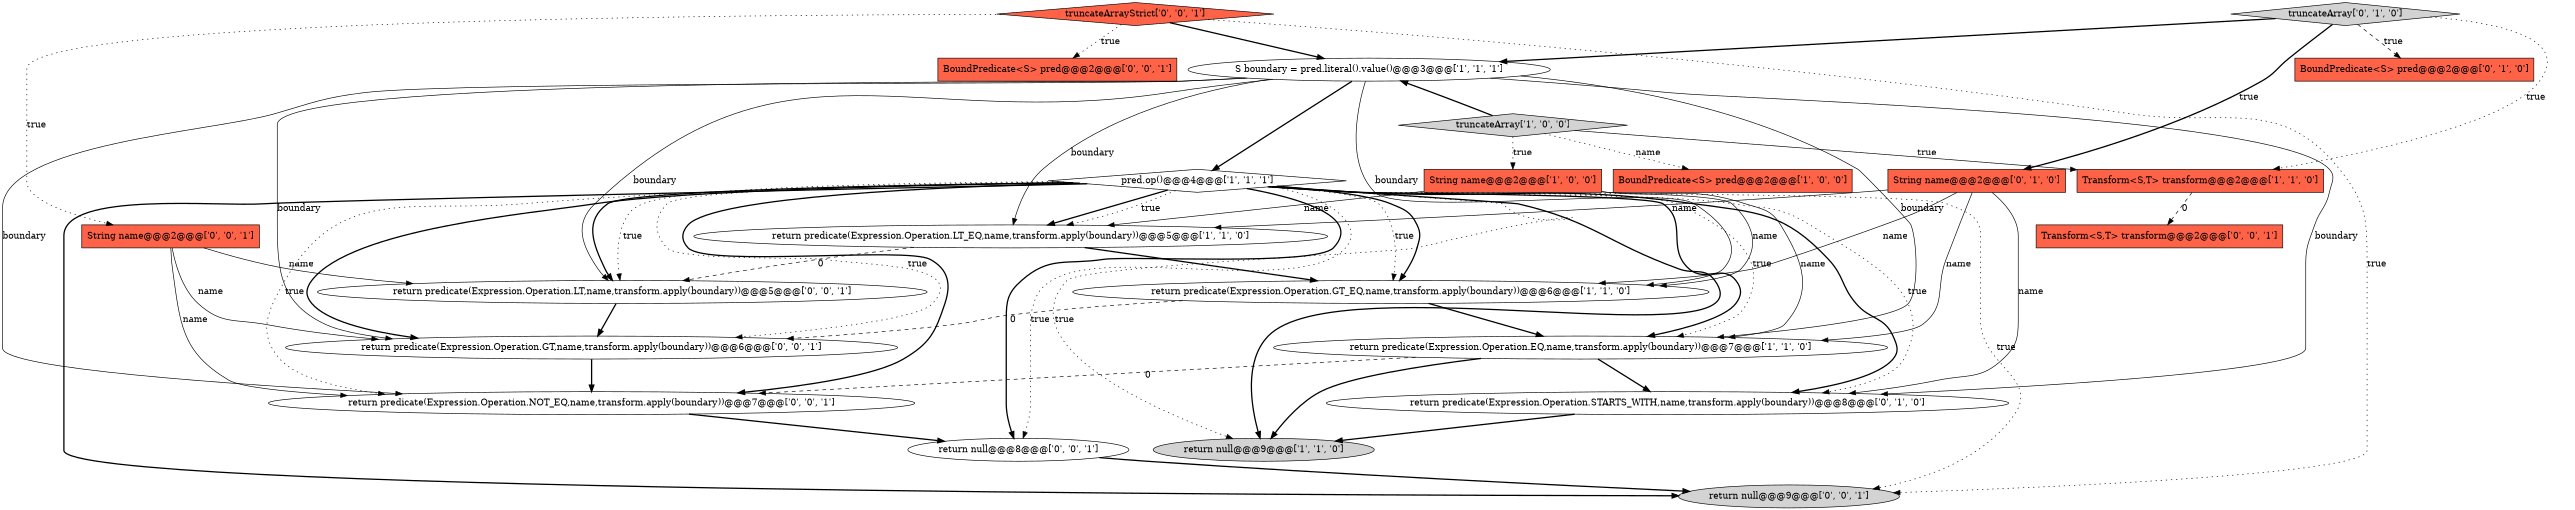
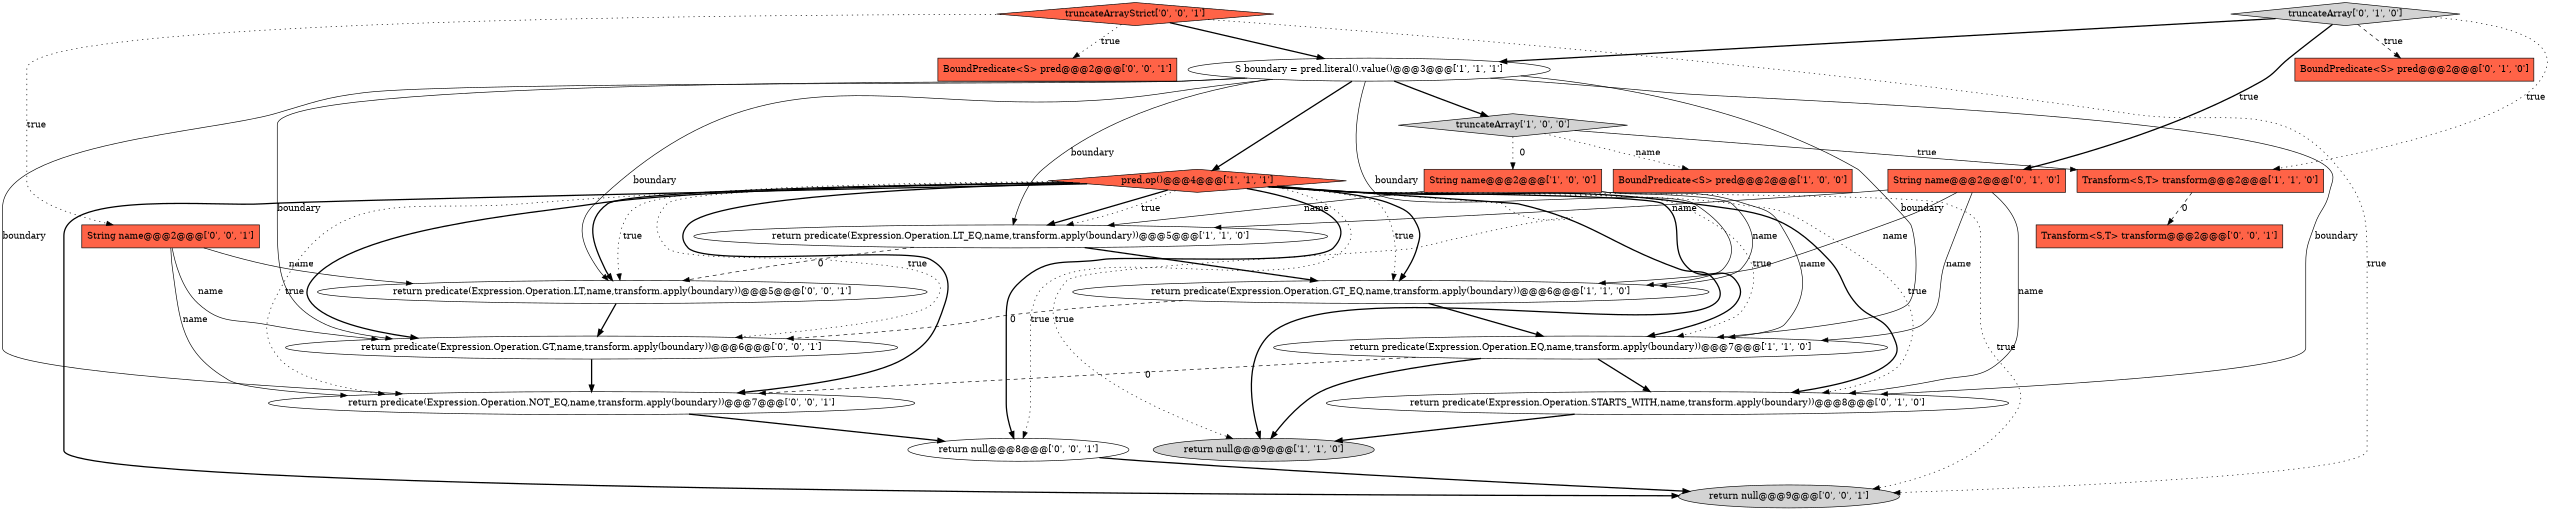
  digraph {
    node [fillcolor=white shape=ellipse style=filled]
    edge [style=bold]
    n1 [label="return predicate(Expression.Operation.EQ,name,transform.apply(boundary))@@@7@@@['1', '1', '0']"]
    n2 [fillcolor=lightgray label="return null@@@9@@@['1', '1', '0']"]
    n3 [label="return predicate(Expression.Operation.STARTS_WITH,name,transform.apply(boundary))@@@8@@@['0', '1', '0']"]
    n4 [label="return predicate(Expression.Operation.NOT_EQ,name,transform.apply(boundary))@@@7@@@['0', '0', '1']"]
    n5 [label="return null@@@8@@@['0', '0', '1']"]
    n6 [label="return predicate(Expression.Operation.LT,name,transform.apply(boundary))@@@5@@@['0', '0', '1']"]
    n7 [label="return predicate(Expression.Operation.GT,name,transform.apply(boundary))@@@6@@@['0', '0', '1']"]
    n8 [fillcolor=tomato label="BoundPredicate<S> pred@@@2@@@['0', '0', '1']" shape=box]
    n9 [fillcolor=tomato label="BoundPredicate<S> pred@@@2@@@['1', '0', '0']" shape=box]
    n10 [fillcolor=tomato label="Transform<S,T> transform@@@2@@@['0', '0', '1']" shape=box]
    n11 [fillcolor=tomato label="String name@@@2@@@['0', '1', '0']" shape=box]
    n12 [label="return predicate(Expression.Operation.GT_EQ,name,transform.apply(boundary))@@@6@@@['1', '1', '0']"]
    n13 [label="return predicate(Expression.Operation.LT_EQ,name,transform.apply(boundary))@@@5@@@['1', '1', '0']"]
    n14 [fillcolor=lightgray label="truncateArray['1', '0', '0']" shape=diamond]
    n15 [fillcolor=tomato label="Transform<S,T> transform@@@2@@@['1', '1', '0']" shape=box]
    n16 [label="S boundary = pred.literal().value()@@@3@@@['1', '1', '1']"]
    n17 [fillcolor=tomato label="String name@@@2@@@['1', '0', '0']" shape=box]
-   n18 [label="pred.op()@@@4@@@['1', '1', '1']" shape=diamond]
+   n18 [fillcolor=tomato label="pred.op()@@@4@@@['1', '1', '1']" shape=diamond]
    n19 [fillcolor=lightgray label="return null@@@9@@@['0', '0', '1']"]
    n20 [fillcolor=tomato label="truncateArrayStrict['0', '0', '1']" shape=diamond]
    n21 [fillcolor=tomato label="String name@@@2@@@['0', '0', '1']" shape=box]
    n22 [fillcolor=tomato label="BoundPredicate<S> pred@@@2@@@['0', '1', '0']" shape=box]
    n23 [fillcolor=lightgray label="truncateArray['0', '1', '0']" shape=diamond]
    n1 -> n2
    n1 -> n3
    n1 -> n4 [label=0 style=dashed]
    n3 -> n2
    n4 -> n5
    n5 -> n19
    n6 -> n7
    n7 -> n4
    n11 -> n1 [label=name style=solid]
    n11 -> n3 [label=name style=solid]
    n11 -> n12 [label=name style=solid]
    n11 -> n13 [label=name style=solid]
    n12 -> n1
    n12 -> n7 [label=0 style=dashed]
    n13 -> n6 [label=0 style=dashed]
    n13 -> n12
    n14 -> n9 [label=name style=dotted]
    n14 -> n15 [label=true style=solid]
-   n14 -> n16
-   n14 -> n17 [label=true style=dotted]
+   n16 -> n14
+   n14 -> n17 [label=0 style=dotted]
    n15 -> n10 [label=0 style=dashed]
    n16 -> n1 [label=boundary style=solid]
    n16 -> n3 [label=boundary style=solid]
    n16 -> n4 [label=boundary style=solid]
    n16 -> n6 [label=boundary style=solid]
    n16 -> n7 [label=boundary style=solid]
    n16 -> n12 [label=boundary style=solid]
    n16 -> n13 [label=boundary style=solid]
    n16 -> n18
    n17 -> n1 [label=name style=solid]
    n17 -> n12 [label=name style=solid]
    n17 -> n13 [label=name style=solid]
    n18 -> n1
    n18 -> n1 [label=true style=dotted]
    n18 -> n2 [label=true style=dotted]
    n18 -> n2
    n18 -> n3
    n18 -> n3 [label=true style=dotted]
    n18 -> n4 [label=true style=dotted]
    n18 -> n4
    n18 -> n5
    n18 -> n5 [label=true style=dotted]
    n18 -> n6
    n18 -> n6 [label=true style=dotted]
    n18 -> n7 [label=true style=dotted]
    n18 -> n7
    n18 -> n12 [label=true style=dotted]
    n18 -> n12
    n18 -> n13
    n18 -> n13 [label=true style=dotted]
    n18 -> n19 [label=true style=dotted]
    n18 -> n19
    n20 -> n8 [label=true style=dotted]
    n20 -> n16
    n20 -> n19 [label=true style=dotted]
    n20 -> n21 [label=true style=dotted]
    n21 -> n4 [label=name style=solid]
    n21 -> n6 [label=name style=solid]
    n21 -> n7 [label=name style=solid]
    n23 -> n11 [label=true]
    n23 -> n15 [label=true style=dotted]
    n23 -> n16
    n23 -> n22 [label=true style=dashed]
  }
